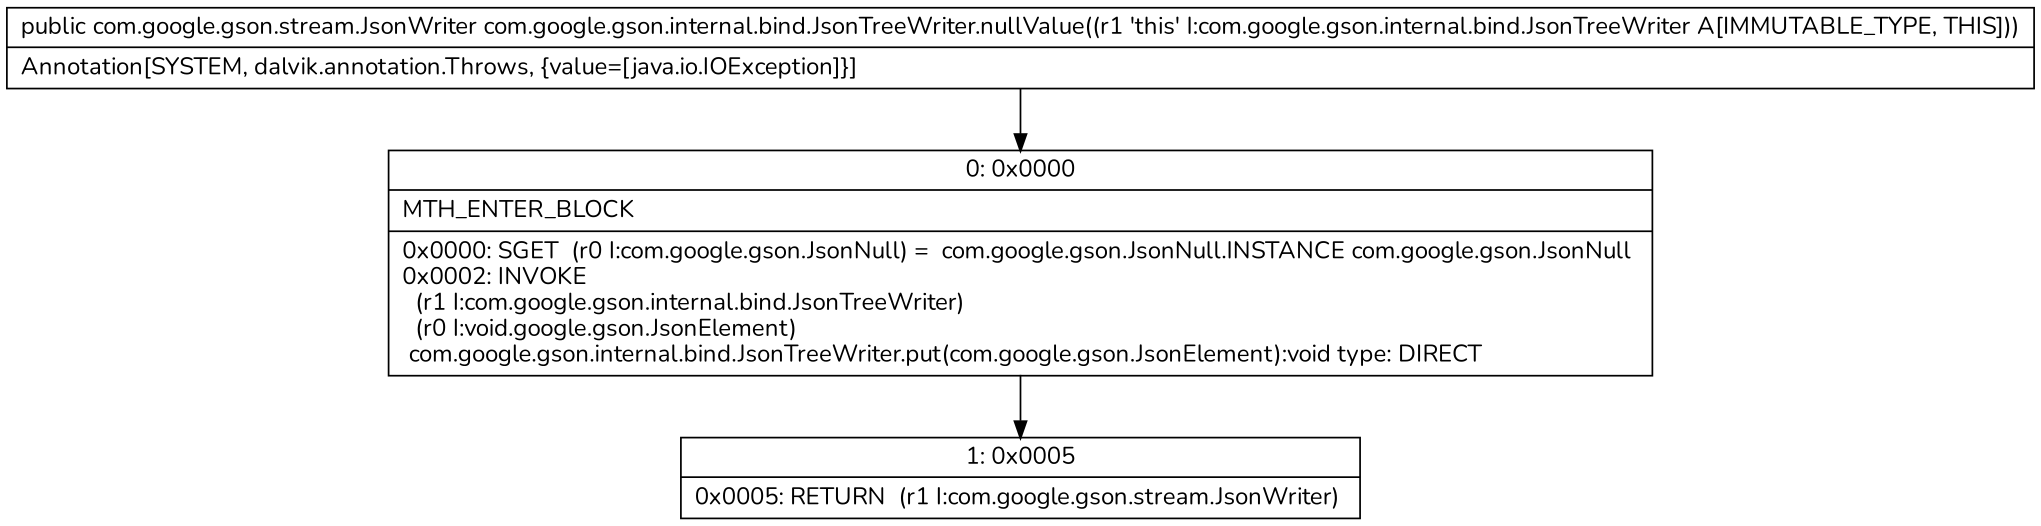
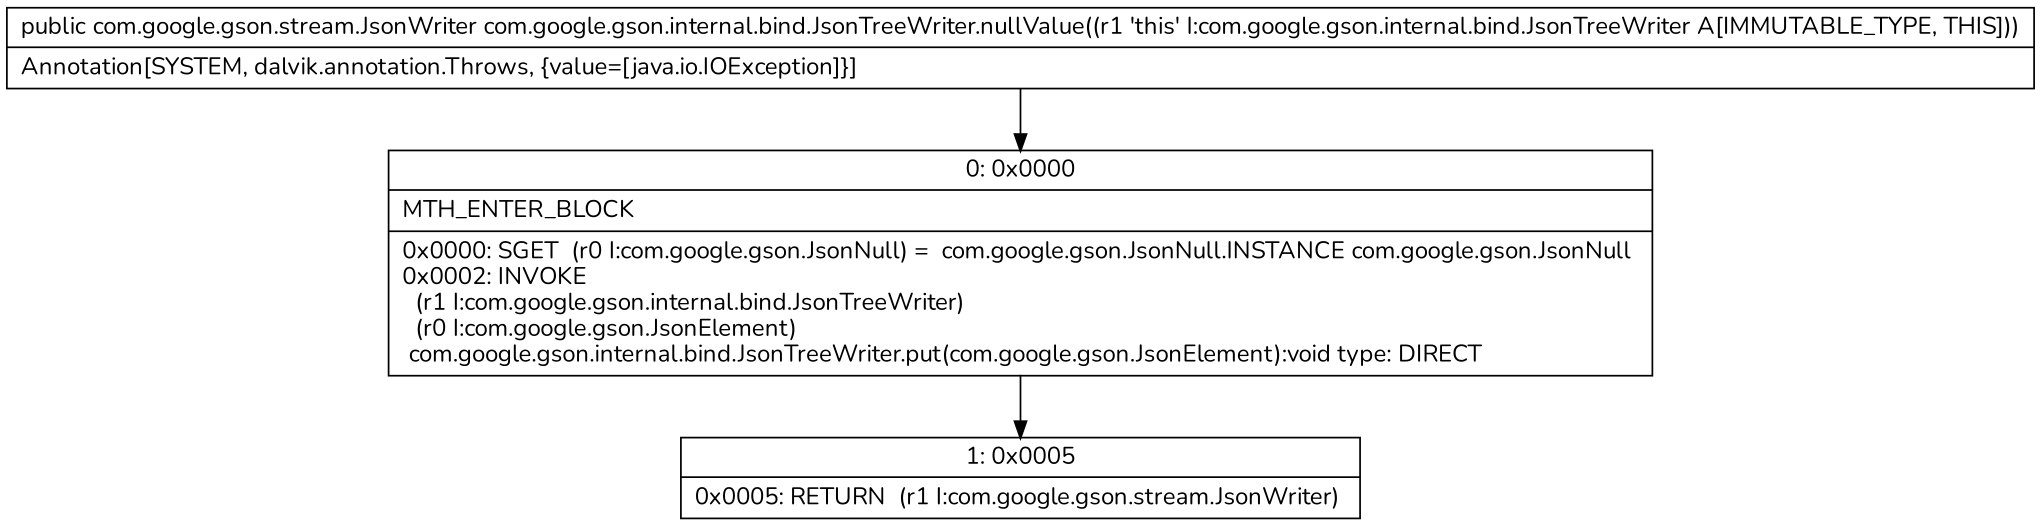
  digraph {
    fontname=Nunito
    node [shape=record fontname=Nunito]
    edge [fontname=Nunito]
-   n1 [label="{0\:\ 0x0000|MTH_ENTER_BLOCK\l|0x0000: SGET  (r0 I:com.google.gson.JsonNull) =  com.google.gson.JsonNull.INSTANCE com.google.gson.JsonNull \l0x0002: INVOKE  \l  (r1 I:com.google.gson.internal.bind.JsonTreeWriter)\l  (r0 I:void.google.gson.JsonElement)\l com.google.gson.internal.bind.JsonTreeWriter.put(com.google.gson.JsonElement):void type: DIRECT \l}"]
+   n1 [label="{0\:\ 0x0000|MTH_ENTER_BLOCK\l|0x0000: SGET  (r0 I:com.google.gson.JsonNull) =  com.google.gson.JsonNull.INSTANCE com.google.gson.JsonNull \l0x0002: INVOKE  \l  (r1 I:com.google.gson.internal.bind.JsonTreeWriter)\l  (r0 I:com.google.gson.JsonElement)\l com.google.gson.internal.bind.JsonTreeWriter.put(com.google.gson.JsonElement):void type: DIRECT \l}"]
    n2 [label="{1\:\ 0x0005|0x0005: RETURN  (r1 I:com.google.gson.stream.JsonWriter) \l}"]
    n3 [label="{public com.google.gson.stream.JsonWriter com.google.gson.internal.bind.JsonTreeWriter.nullValue((r1 'this' I:com.google.gson.internal.bind.JsonTreeWriter A[IMMUTABLE_TYPE, THIS]))  | Annotation[SYSTEM, dalvik.annotation.Throws, \{value=[java.io.IOException]\}]\l}"]
    n1 -> n2
    n3 -> n1
  }
